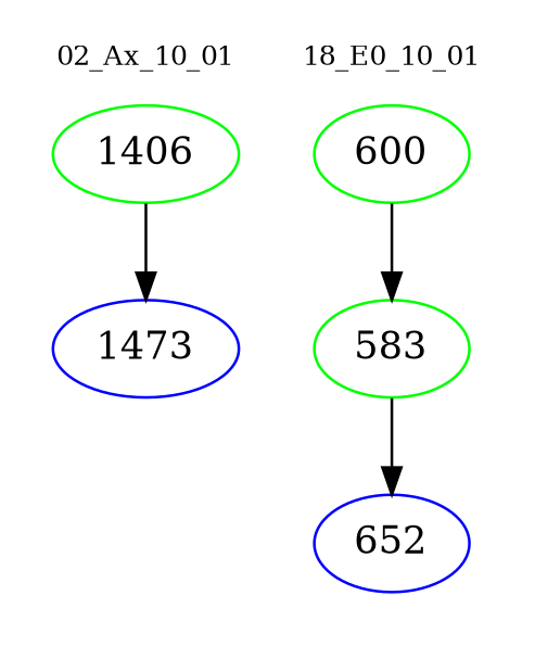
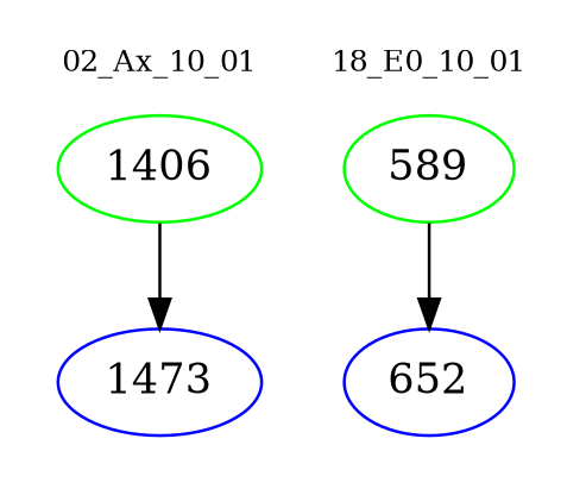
  digraph {
    node [color=green]
    edge [color=black]
    n1 [label=1406]
    n2 [color=blue label=1473]
-   n3 [label=600]
-   n4 [label=583]
+   n4 [label=589]
    n5 [color=blue label=652]
    subgraph cluster_1 {
      color=white
      fontsize=10
      label="02_Ax_10_01"
      n1
      n2
    }
    subgraph cluster_2 {
      color=white
      fontsize=10
      label="18_E0_10_01"
-     n3
      n4
      n5
    }
    n1 -> n2
-   n3 -> n4
    n4 -> n5
  }
